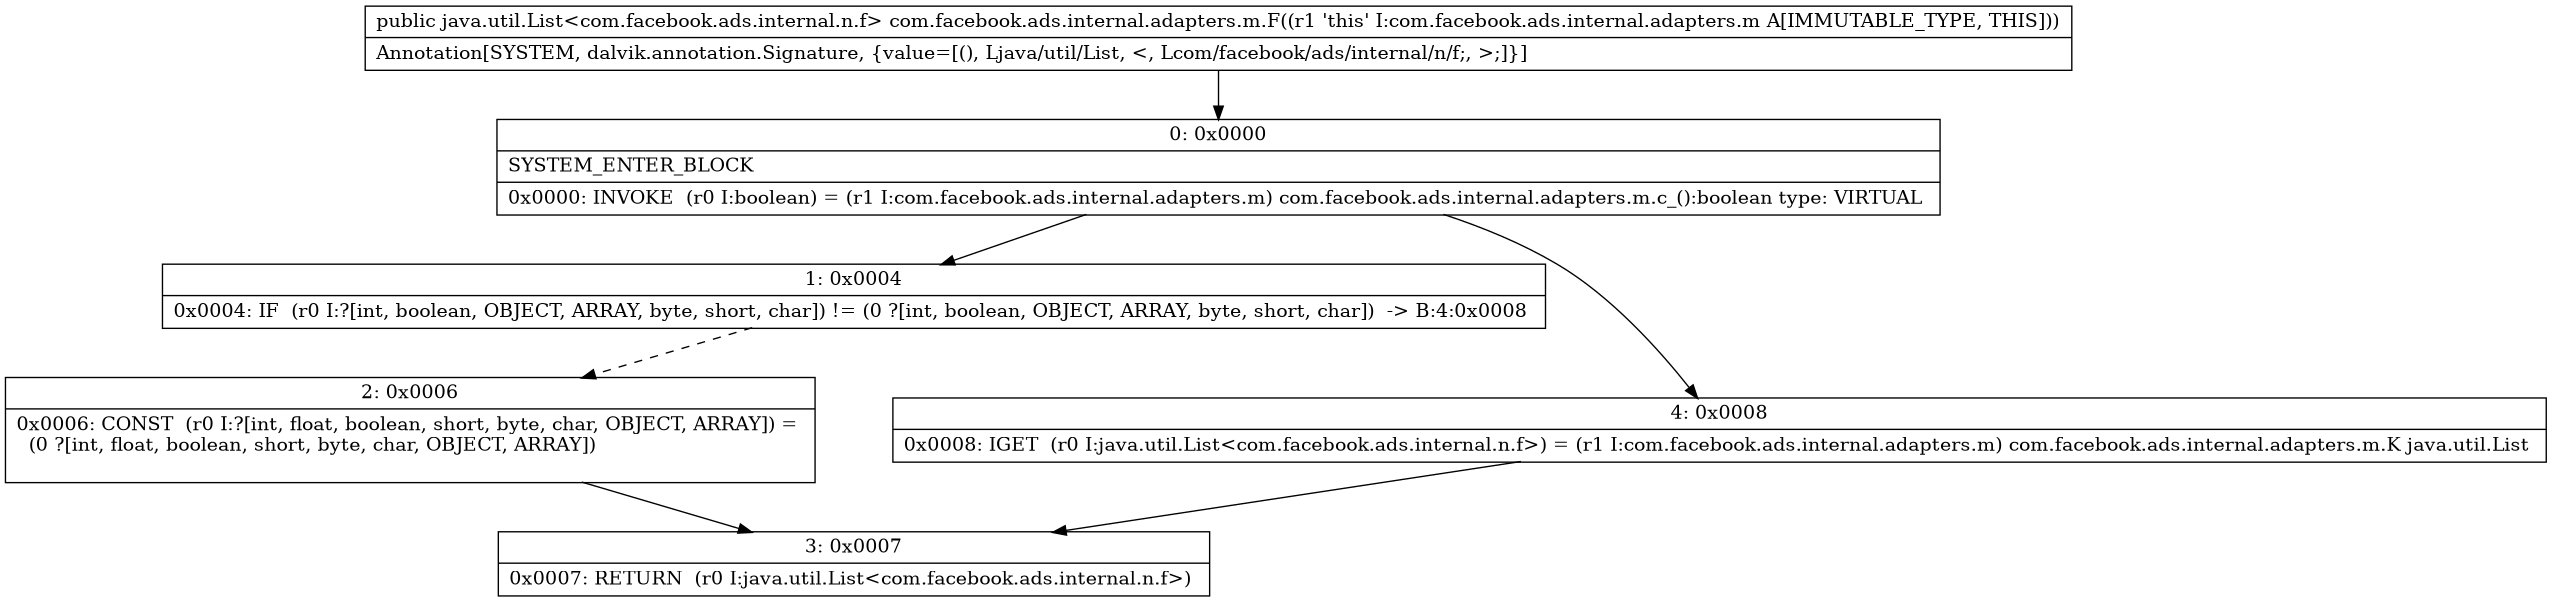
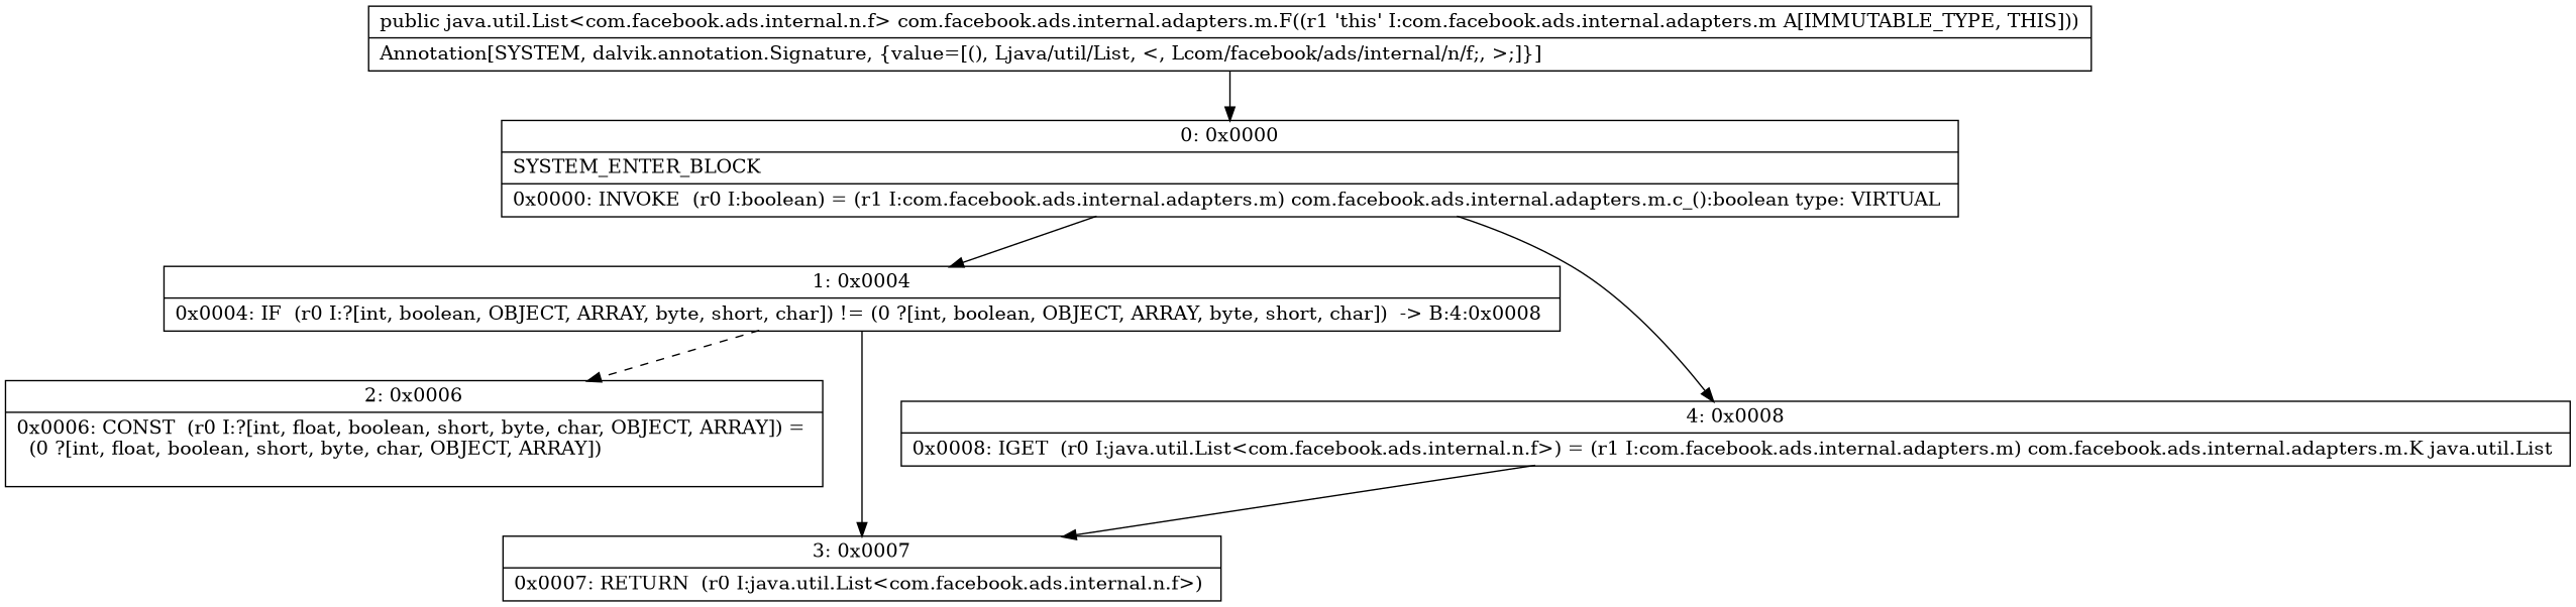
  digraph {
    node [shape=record]
    n1 [label="{0\:\ 0x0000|SYSTEM_ENTER_BLOCK\l|0x0000: INVOKE  (r0 I:boolean) = (r1 I:com.facebook.ads.internal.adapters.m) com.facebook.ads.internal.adapters.m.c_():boolean type: VIRTUAL \l}"]
    n2 [label="{1\:\ 0x0004|0x0004: IF  (r0 I:?[int, boolean, OBJECT, ARRAY, byte, short, char]) != (0 ?[int, boolean, OBJECT, ARRAY, byte, short, char])  \-\> B:4:0x0008 \l}"]
    n3 [label="{4\:\ 0x0008|0x0008: IGET  (r0 I:java.util.List\<com.facebook.ads.internal.n.f\>) = (r1 I:com.facebook.ads.internal.adapters.m) com.facebook.ads.internal.adapters.m.K java.util.List \l}"]
    n4 [label="{2\:\ 0x0006|0x0006: CONST  (r0 I:?[int, float, boolean, short, byte, char, OBJECT, ARRAY]) = \l  (0 ?[int, float, boolean, short, byte, char, OBJECT, ARRAY])\l \l}"]
    n5 [label="{3\:\ 0x0007|0x0007: RETURN  (r0 I:java.util.List\<com.facebook.ads.internal.n.f\>) \l}"]
    n6 [label="{public java.util.List\<com.facebook.ads.internal.n.f\> com.facebook.ads.internal.adapters.m.F((r1 'this' I:com.facebook.ads.internal.adapters.m A[IMMUTABLE_TYPE, THIS]))  | Annotation[SYSTEM, dalvik.annotation.Signature, \{value=[(), Ljava\/util\/List, \<, Lcom\/facebook\/ads\/internal\/n\/f;, \>;]\}]\l}"]
    n1 -> n2
    n1 -> n3
    n2 -> n4 [style=dashed]
    n3 -> n5
-   n4 -> n5
+   n2 -> n5
    n6 -> n1
  }
